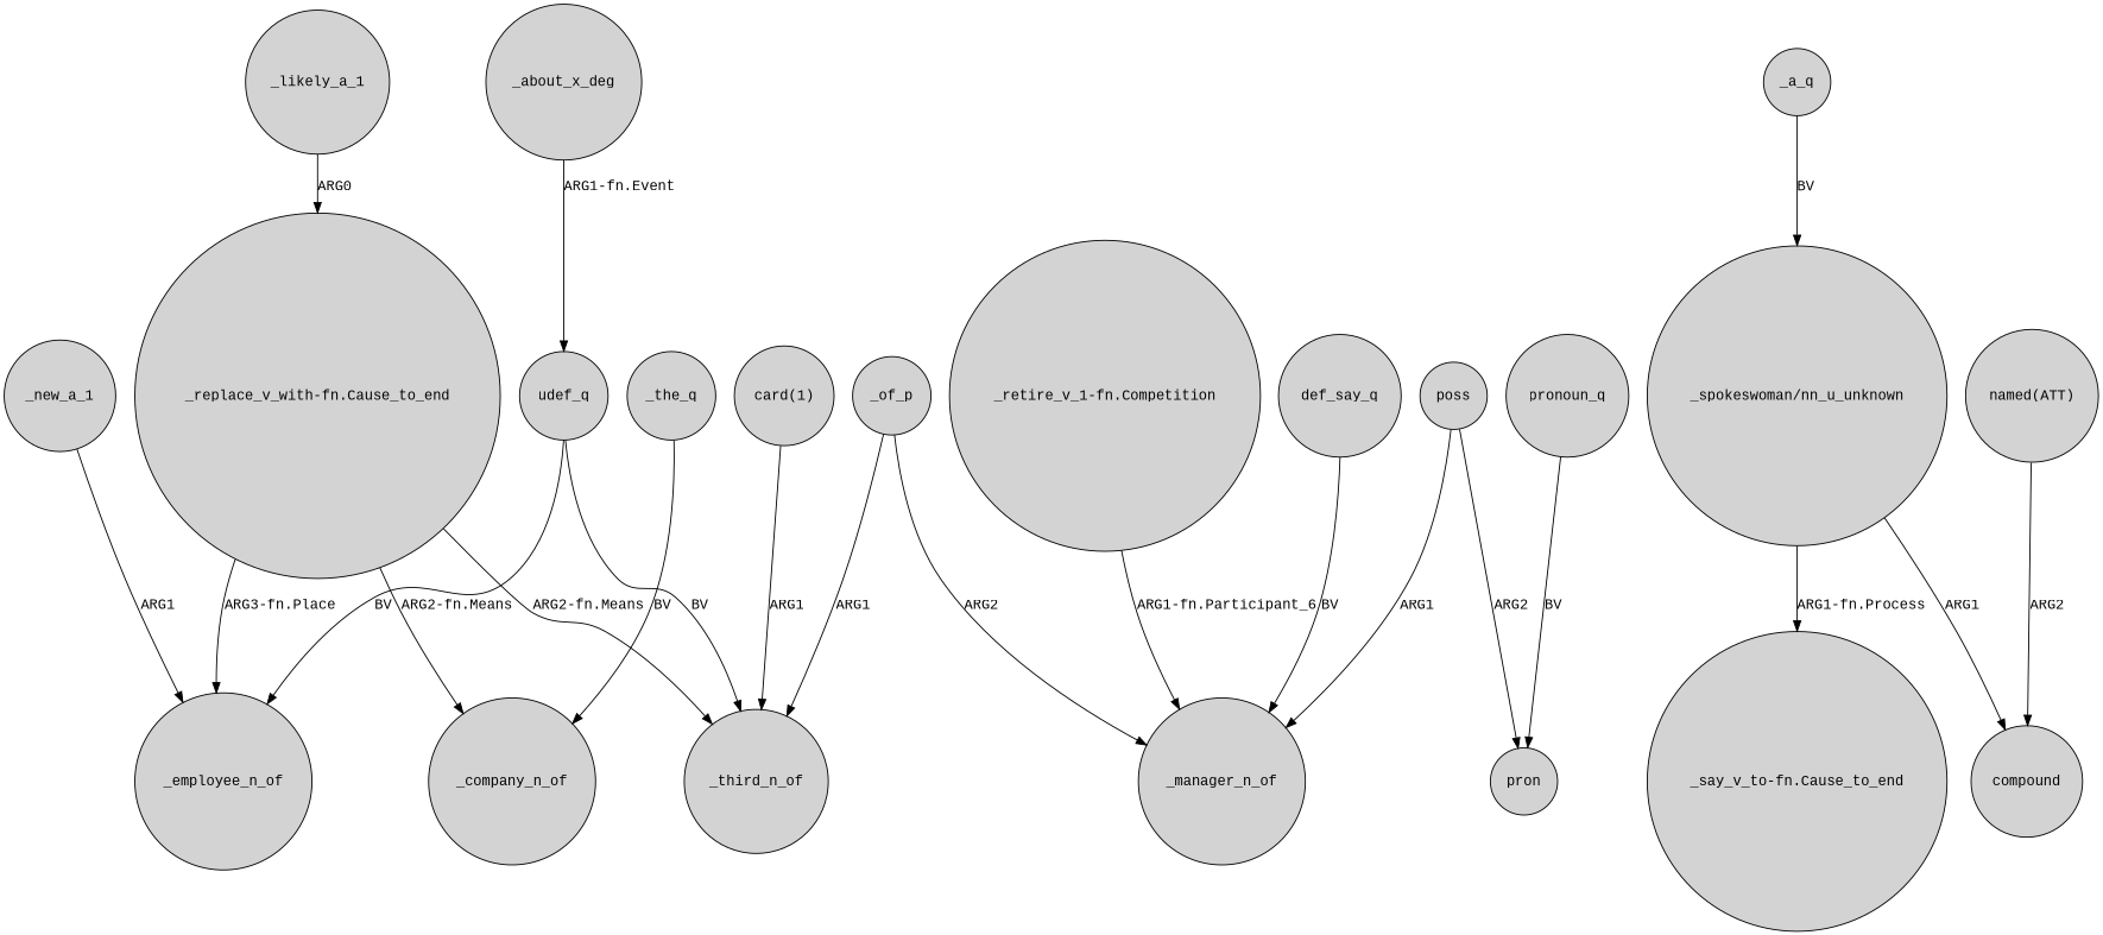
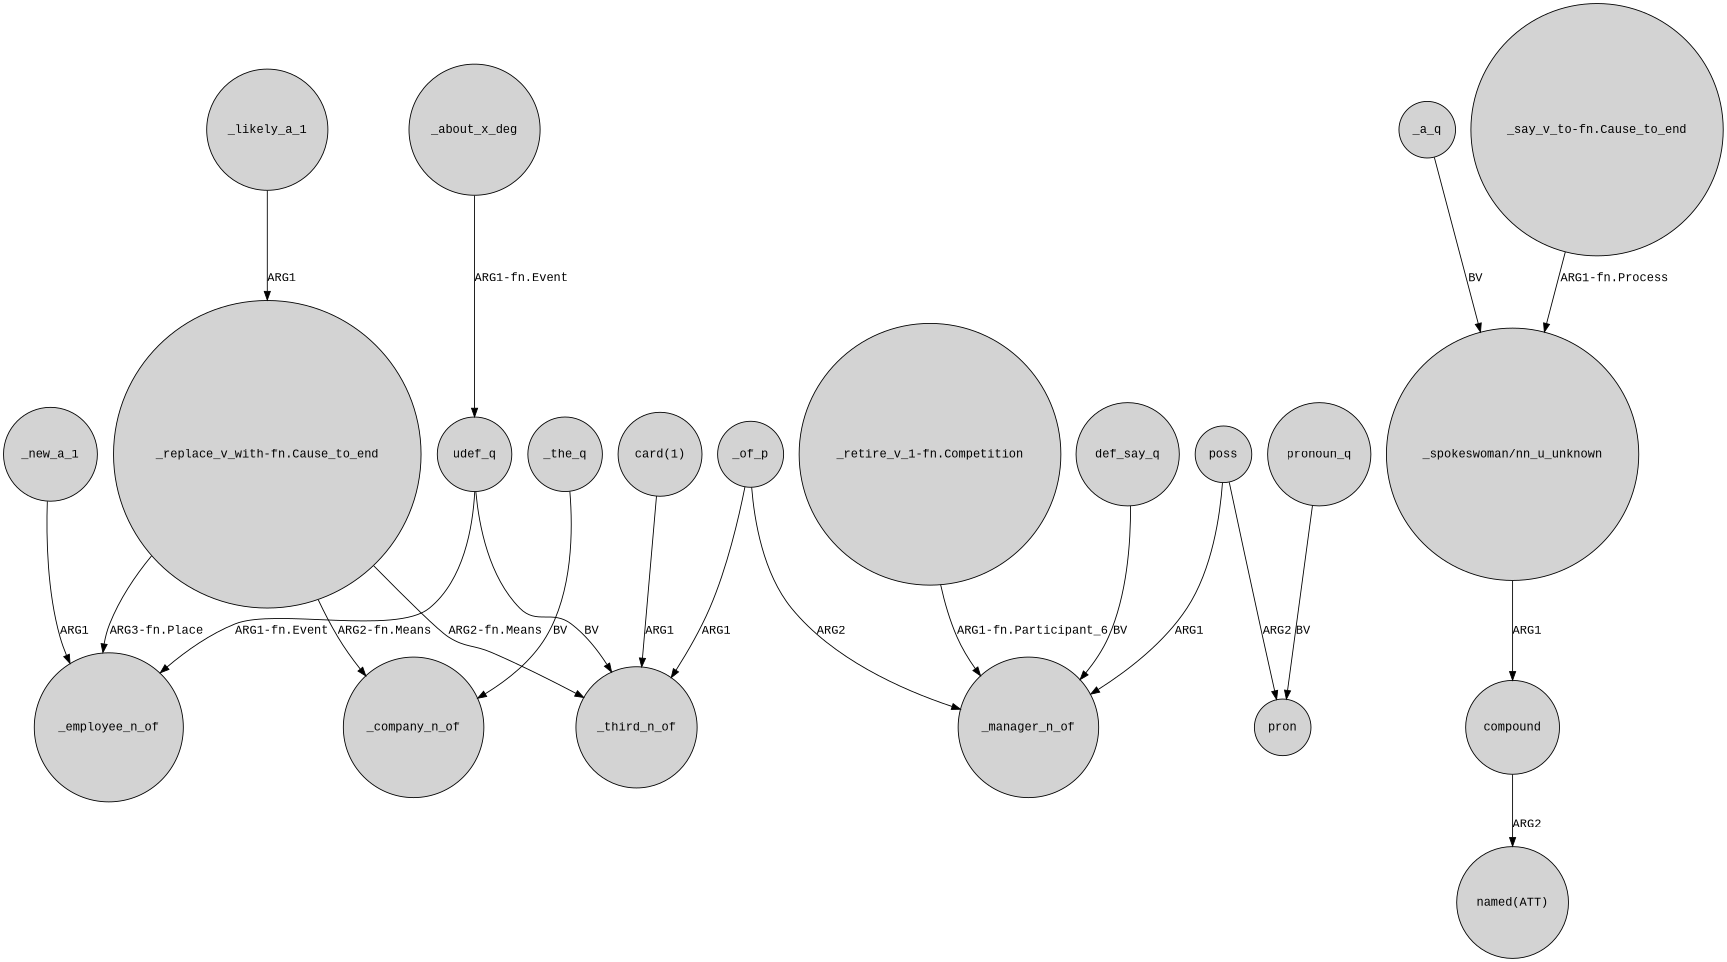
  digraph {
    fontname="Liberation Mono"
    node [fontname="Liberation Mono" shape=circle style=filled]
    edge [fontname="Liberation Mono"]
    _new_a_1
    _employee_n_of
    "_replace_v_with-fn.Cause_to_end"
    _third_n_of
    _company_n_of
    _a_q
    "_spokeswoman/nn_u_unknown"
    compound
    "named(ATT)"
    _of_p
    _manager_n_of
    "card(1)"
    "_say_v_to-fn.Cause_to_end"
    n14 [label=def_say_q]
    poss
    pron
    _about_x_deg
    udef_q
    "_retire_v_1-fn.Competition"
    pronoun_q
    _likely_a_1
    _the_q
    _new_a_1 -> _employee_n_of [label=ARG1]
    "_replace_v_with-fn.Cause_to_end" -> _employee_n_of [label="ARG3-fn.Place"]
    "_replace_v_with-fn.Cause_to_end" -> _third_n_of [label="ARG2-fn.Means"]
    "_replace_v_with-fn.Cause_to_end" -> _company_n_of [label="ARG2-fn.Means"]
    _a_q -> "_spokeswoman/nn_u_unknown" [label=BV]
    "_spokeswoman/nn_u_unknown" -> compound [label=ARG1]
-   "named(ATT)" -> compound [label=ARG2]
+   compound -> "named(ATT)" [label=ARG2]
    _of_p -> _third_n_of [label=ARG1]
    _of_p -> _manager_n_of [label=ARG2]
    "card(1)" -> _third_n_of [label=ARG1]
-   "_spokeswoman/nn_u_unknown" -> "_say_v_to-fn.Cause_to_end" [label="ARG1-fn.Process"]
+   "_say_v_to-fn.Cause_to_end" -> "_spokeswoman/nn_u_unknown" [label="ARG1-fn.Process"]
    n14 -> _manager_n_of [label=BV]
    poss -> _manager_n_of [label=ARG1]
    poss -> pron [label=ARG2]
    _about_x_deg -> udef_q [label="ARG1-fn.Event"]
-   udef_q -> _employee_n_of [label=BV]
+   udef_q -> _employee_n_of [label="ARG1-fn.Event"]
    udef_q -> _third_n_of [label=BV]
    "_retire_v_1-fn.Competition" -> _manager_n_of [label="ARG1-fn.Participant_6"]
    pronoun_q -> pron [label=BV]
-   _likely_a_1 -> "_replace_v_with-fn.Cause_to_end" [label=ARG0]
+   _likely_a_1 -> "_replace_v_with-fn.Cause_to_end" [label=ARG1]
    _the_q -> _company_n_of [label=BV]
  }
